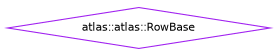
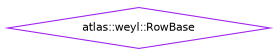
  digraph {
    rankdir=LR
-   n1 [color=purple fillcolor=white fontname=Helvetica fontsize=10 height=0.2 label="atlas::atlas::RowBase" shape=diamond style=filled width=0.4]
+   n1 [color=purple fillcolor=white fontname=Helvetica fontsize=10 height=0.2 label="atlas::weyl::RowBase" shape=diamond style=filled width=0.4]
  }
